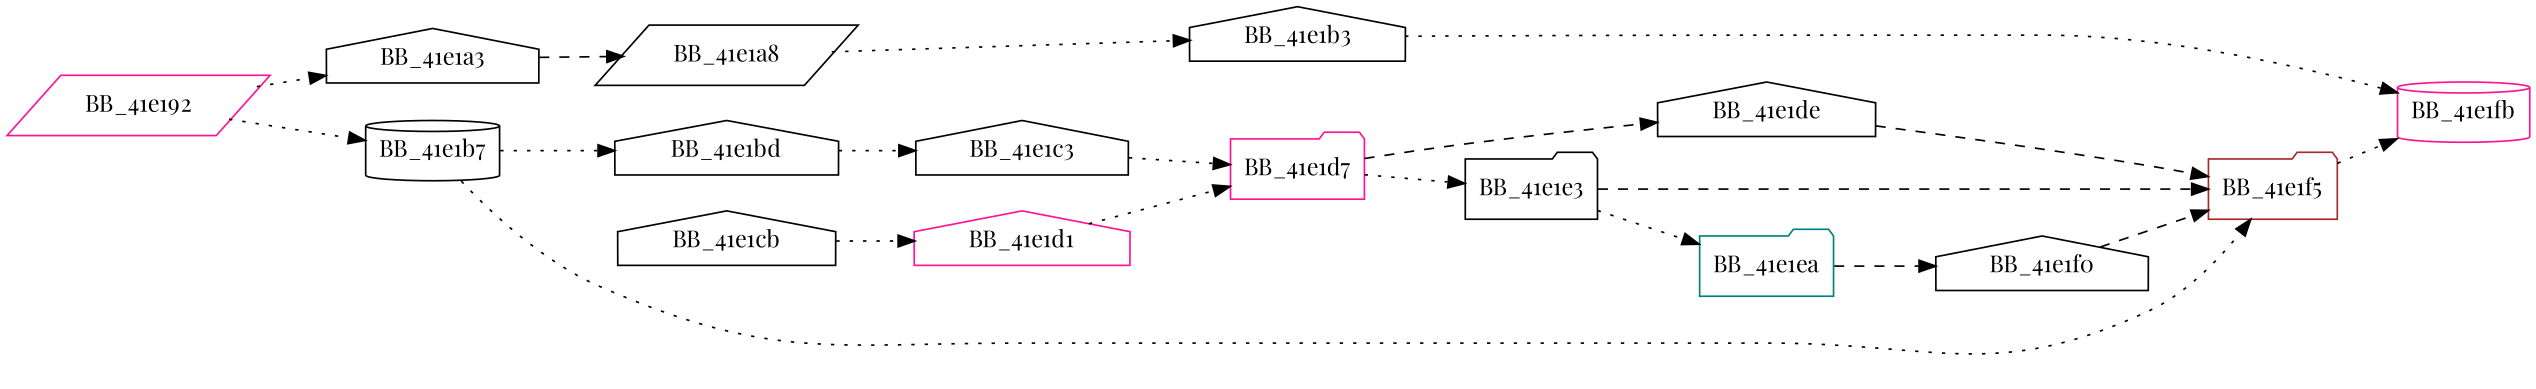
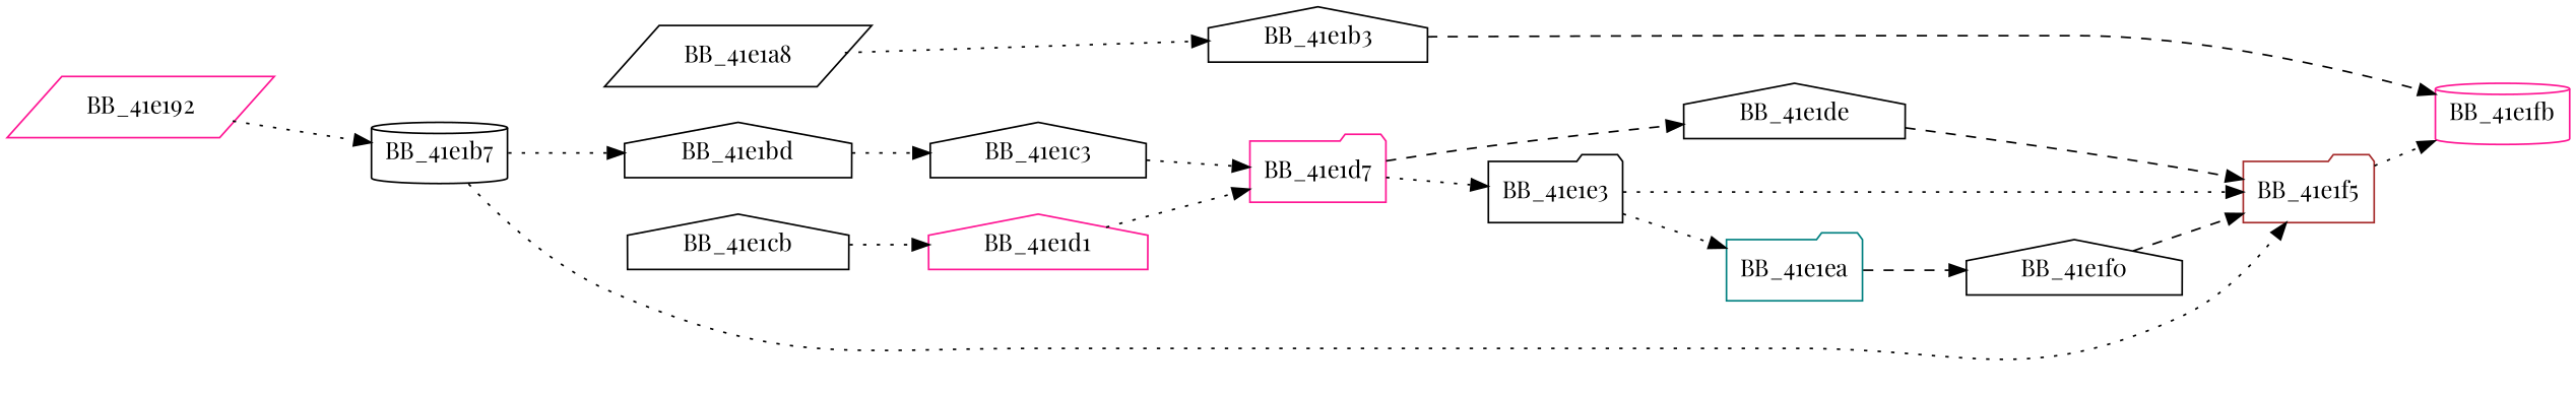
  digraph {
    fontname="Playfair Display"
    rankdir=LR
    node [color=black fontname="Playfair Display" shape=house]
    edge [fontname="Playfair Display" style=dotted]
    BB_41e192 [color=deeppink shape=parallelogram]
-   BB_41e1a3
    BB_41e1b7 [shape=cylinder]
    BB_41e1a8 [shape=parallelogram]
    BB_41e1bd
    BB_41e1f5 [color=brown shape=folder]
    BB_41e1b3
    BB_41e1c3
    BB_41e1fb [color=deeppink shape=cylinder]
    BB_41e1d7 [color=deeppink shape=folder]
    BB_41e1d1 [color=deeppink]
    BB_41e1cb
    BB_41e1de
    BB_41e1e3 [shape=folder]
    BB_41e1ea [color=teal shape=folder]
    BB_41e1f0
-   BB_41e192 -> BB_41e1a3
    BB_41e192 -> BB_41e1b7
-   BB_41e1a3 -> BB_41e1a8 [style=dashed]
    BB_41e1b7 -> BB_41e1bd
    BB_41e1b7 -> BB_41e1f5
    BB_41e1a8 -> BB_41e1b3
    BB_41e1bd -> BB_41e1c3
    BB_41e1f5 -> BB_41e1fb
-   BB_41e1b3 -> BB_41e1fb
+   BB_41e1b3 -> BB_41e1fb [style=dashed]
    BB_41e1c3 -> BB_41e1d7
    BB_41e1d7 -> BB_41e1de [style=dashed]
    BB_41e1d7 -> BB_41e1e3
    BB_41e1d1 -> BB_41e1d7
    BB_41e1cb -> BB_41e1d1
    BB_41e1de -> BB_41e1f5 [style=dashed]
-   BB_41e1e3 -> BB_41e1f5 [style=dashed]
+   BB_41e1e3 -> BB_41e1f5
    BB_41e1e3 -> BB_41e1ea
    BB_41e1ea -> BB_41e1f0 [style=dashed]
    BB_41e1f0 -> BB_41e1f5 [style=dashed]
  }
